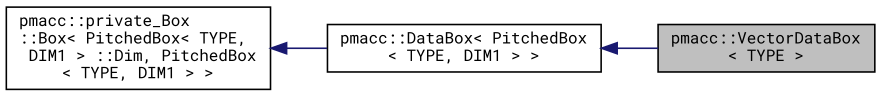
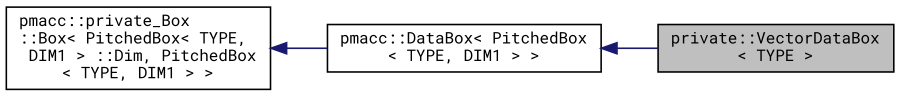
  digraph {
    rankdir=LR
    fontname="Roboto Mono"
    node [color=black fillcolor=white fontname="Roboto Mono" fontsize=10 shape=record style=filled]
    edge [color=midnightblue dir=back fontname="Roboto Mono" fontsize=10 labelfontname=Helvetica labelfontsize=10 style=solid]
-   n1 [fillcolor=grey75 fontcolor=black height=0.2 label="pmacc::VectorDataBox\l\< TYPE \>" width=0.4]
+   n1 [fillcolor=grey75 fontcolor=black height=0.2 label="private::VectorDataBox\l\< TYPE \>" width=0.4]
    n2 [height=0.2 label="pmacc::DataBox\< PitchedBox\l\< TYPE, DIM1 \> \>" width=0.4]
    n3 [height=0.2 label="pmacc::private_Box\l::Box\< PitchedBox\< TYPE,\l DIM1 \> ::Dim, PitchedBox\l\< TYPE, DIM1 \> \>" width=0.4]
    n2 -> n1
    n3 -> n2
  }
